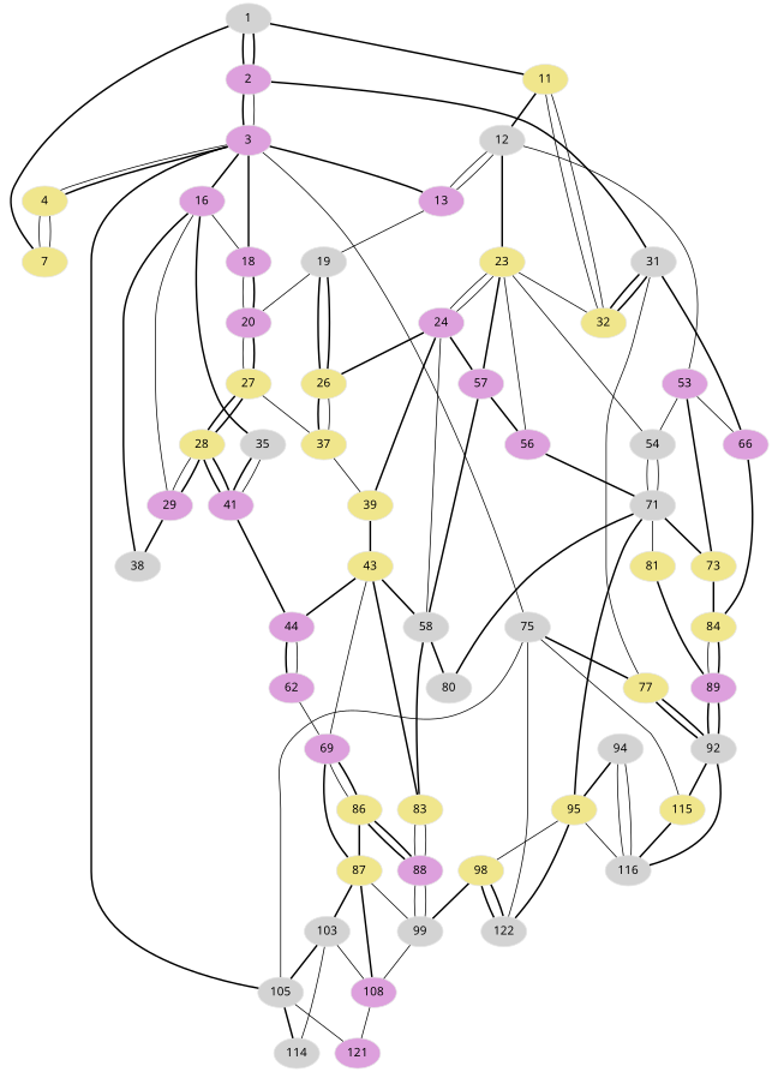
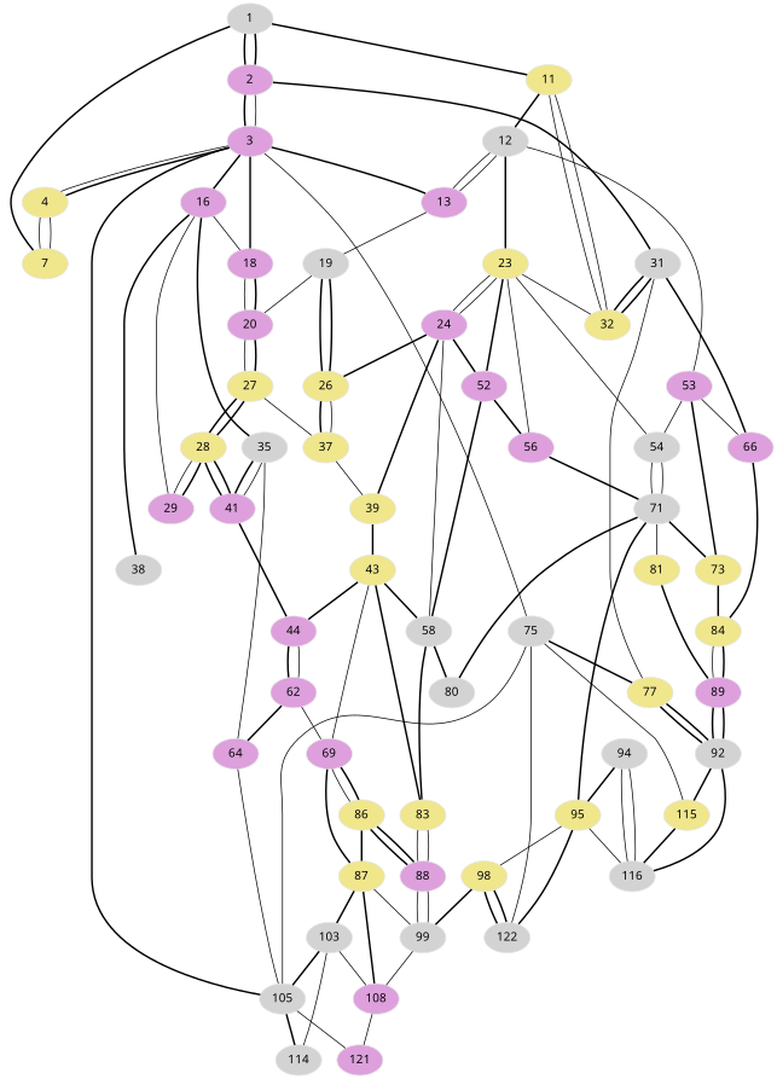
  graph {
    fontname="Noto Sans"
    node [color=gray90 fillcolor=plum fontname="Noto Sans" style=filled]
    edge [fontname="Noto Sans" style=bold]
    1 [fillcolor=lightgrey super="+5"]
    2 [super="+21"]
    7 [fillcolor=khaki]
    11 [fillcolor=khaki]
    3 [super="+8"]
    31 [fillcolor=lightgrey super="+65"]
    12 [fillcolor=lightgrey super="+22"]
    32 [fillcolor=khaki]
    4 [fillcolor=khaki]
    13 [super="+14"]
    16 [super="+17"]
    18
    75 [fillcolor=lightgrey super="+123+76"]
    105 [fillcolor=lightgrey super="+120+106"]
    66
    77 [fillcolor=khaki]
    19 [fillcolor=lightgrey]
    29
    35 [fillcolor=lightgrey super="+36"]
    38 [fillcolor=lightgrey]
    20
    115 [fillcolor=khaki]
    122 [fillcolor=lightgrey]
    114 [fillcolor=lightgrey]
    121
    23 [fillcolor=khaki super="+51"]
    53 [super="+67"]
    24 [super="+25+46"]
-   52 [super="+57" label=57]
+   52 [super="+57"]
    54 [fillcolor=lightgrey]
    56
    73 [fillcolor=khaki]
    26 [fillcolor=khaki]
    41
+   64
    27 [fillcolor=khaki]
    37 [fillcolor=khaki]
    28 [fillcolor=khaki]
    39 [fillcolor=khaki super="+40"]
    58 [fillcolor=lightgrey super="+59"]
    71 [fillcolor=lightgrey super="+72+74"]
    43 [fillcolor=khaki super="+61"]
    83 [fillcolor=khaki]
    80 [fillcolor=lightgrey]
    44
    84 [fillcolor=khaki]
    92 [fillcolor=lightgrey super="+110"]
    69 [super="+70"]
    62 [super="+63"]
    86 [fillcolor=khaki]
    87 [fillcolor=khaki super="+101"]
    88
    81 [fillcolor=khaki]
    95 [fillcolor=khaki super="+117+96"]
    89 [super="+90"]
    99 [fillcolor=lightgrey super="+100"]
    103 [fillcolor=lightgrey super="+104+111"]
    108 [super="+109"]
    116 [fillcolor=lightgrey super="+118"]
    98 [fillcolor=khaki]
    94 [fillcolor=lightgrey]
    1 -- 2 [weight=2]
    1 -- 2
    1 -- 7
    1 -- 11
    2 -- 3
    2 -- 3 [style=solid]
    2 -- 31
    11 -- 12
    11 -- 32 [style=solid]
    11 -- 32 [style=solid]
    3 -- 4 [style=solid]
    3 -- 4
    3 -- 13 [weight=2]
    3 -- 16
    3 -- 18
    3 -- 75 [style=solid]
    3 -- 105
    31 -- 32
    31 -- 32
    31 -- 66
    31 -- 77 [style=solid]
    12 -- 13 [style=solid]
    12 -- 13 [style=solid]
    12 -- 23
    12 -- 53 [style=solid]
    4 -- 7 [style=solid]
    4 -- 7 [style=solid]
    13 -- 19 [style=solid]
    16 -- 18 [style=solid]
    16 -- 29 [style=solid]
    16 -- 35 [weight=2]
    16 -- 38 [weight=2]
    18 -- 20 [style=solid]
    18 -- 20
    75 -- 105 [style=solid weight=2]
    75 -- 77
    75 -- 115 [style=solid]
    75 -- 122 [style=solid]
    105 -- 114
    105 -- 121 [style=solid weight=2]
    66 -- 84
    77 -- 92
    77 -- 92
    19 -- 20 [style=solid]
    19 -- 26
    19 -- 26
-   29 -- 38
    35 -- 41
    35 -- 41 [style=solid]
+   35 -- 64 [style=solid]
    20 -- 27 [style=solid]
    20 -- 27
    115 -- 116
    23 -- 32 [style=solid]
    23 -- 24 [style=solid]
    23 -- 24 [style=solid]
    23 -- 52
    23 -- 54 [style=solid]
    23 -- 56 [style=solid]
    53 -- 66 [style=solid]
    53 -- 54 [style=solid]
    53 -- 73
    24 -- 52
    24 -- 26
    24 -- 39 [weight=3]
    24 -- 58 [style=solid]
    52 -- 56
    52 -- 58
    54 -- 71 [style=solid]
    54 -- 71 [style=solid]
    56 -- 71
    73 -- 84
    26 -- 37
    26 -- 37 [style=solid]
    41 -- 44
+   64 -- 105 [style=solid]
    27 -- 37 [style=solid]
    27 -- 28
    27 -- 28
    37 -- 39 [style=solid]
    28 -- 29 [style=solid]
    28 -- 29
    28 -- 41
    28 -- 41
    39 -- 43
    58 -- 83
    58 -- 80 [weight=2]
    71 -- 73
    71 -- 80
    71 -- 81 [style=solid weight=2]
    71 -- 95
    43 -- 58
    43 -- 83
    43 -- 44
    43 -- 69 [style=solid]
    83 -- 88 [style=solid]
    83 -- 88 [style=solid]
    44 -- 62
    44 -- 62 [style=solid]
    84 -- 89 [style=solid]
    84 -- 89
    92 -- 115
    92 -- 116
    69 -- 86 [style=solid]
    69 -- 86
    69 -- 87
+   62 -- 64
    62 -- 69 [style=solid weight=2]
    86 -- 87
    86 -- 88
    86 -- 88
    87 -- 99 [style=solid]
    87 -- 103
    87 -- 108
    88 -- 99 [style=solid]
    88 -- 99 [style=solid]
    81 -- 89
    95 -- 122
    95 -- 116 [style=solid]
    95 -- 98 [style=solid]
    89 -- 92 [weight=2]
    89 -- 92
    99 -- 108 [style=solid]
    103 -- 105
    103 -- 114 [style=solid weight=2]
    103 -- 108 [style=solid]
    108 -- 121 [style=solid]
    98 -- 122
    98 -- 122
    98 -- 99
    94 -- 95
    94 -- 116 [style=solid]
    94 -- 116 [style=solid]
  }
